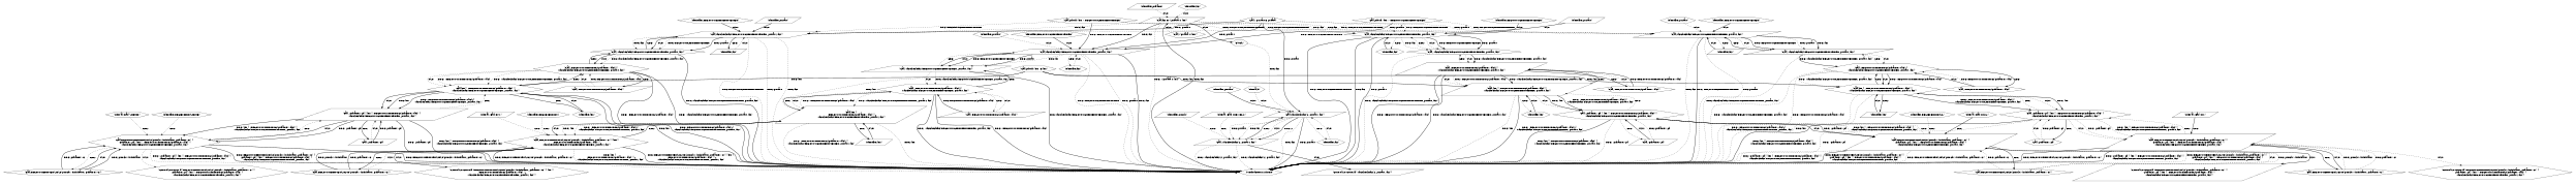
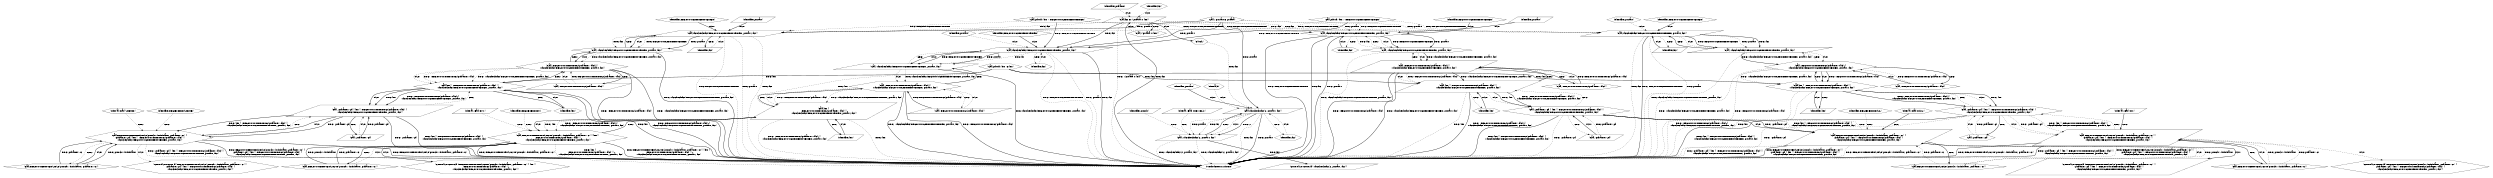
  digraph {
    node [shape=hexagon]
    edge [style=dashed]
    n1 [label="(Call,fcs = *(p_data + len))" shape=parallelogram]
    n2 [label="(Call,rfc_check_fcs(RFCOMM_CTRL_FRAME_LEN, p_start, fcs))" shape=parallelogram]
    n3 [label="(Call,rfc_check_fcs(RFCOMM_CTRL_FRAME_LEN, p_start, fcs))" shape=parallelogram]
    n4 [label="(Call,rfc_check_fcs(RFCOMM_CTRL_FRAME_LEN, p_start, fcs))" shape=parallelogram]
    n5 [label="(Call,rfc_check_fcs(RFCOMM_CTRL_FRAME_LEN, p_start, fcs))"]
    n6 [label="(MethodReturn,uint8_t)"]
    n7 [label="(Block,)"]
    n8 [label="(Call,*(p_data + len))"]
    n9 [label="(Call,!rfc_check_fcs(RFCOMM_CTRL_FRAME_LEN, p_start, fcs))"]
    n10 [label="(Identifier,fcs)" shape=parallelogram]
    n11 [label="(Call,!rfc_check_fcs(RFCOMM_CTRL_FRAME_LEN, p_start, fcs))" shape=parallelogram]
    n12 [label="(Identifier,fcs)" shape=parallelogram]
    n13 [label="(Call,!rfc_check_fcs(RFCOMM_CTRL_FRAME_LEN, p_start, fcs))" shape=parallelogram]
    n14 [label="(Identifier,fcs)"]
    n15 [label="(Call,!rfc_check_fcs(RFCOMM_CTRL_FRAME_LEN, p_start, fcs))"]
    n16 [label="(Identifier,fcs)"]
    n17 [label="(Call,rfc_check_fcs(2, p_start, fcs))" shape=parallelogram]
    n18 [label="(Call,!rfc_check_fcs(2, p_start, fcs))" shape=parallelogram]
    n19 [label="(Identifier,fcs)"]
    n20 [label="(Call,!RFCOMM_VALID_DLCI(p_frame->dlci) ||\n !rfc_check_fcs(RFCOMM_CTRL_FRAME_LEN, p_start, fcs))"]
    n21 [label="(Call,len || !RFCOMM_VALID_DLCI(p_frame->dlci) ||\n !rfc_check_fcs(RFCOMM_CTRL_FRAME_LEN, p_start, fcs))"]
    n22 [label="(Call,!RFCOMM_VALID_DLCI(p_frame->dlci))" shape=parallelogram]
    n23 [label="(Call,!p_frame->pf || len || !RFCOMM_VALID_DLCI(p_frame->dlci) ||\n !rfc_check_fcs(RFCOMM_CTRL_FRAME_LEN, p_start, fcs))" shape=parallelogram]
    n24 [label="(Identifier,len)"]
    n25 [label="(Call,RFCOMM_FRAME_IS_RSP(p_mcb->is_initiator, p_frame->cr) ||\n !p_frame->pf || len || !RFCOMM_VALID_DLCI(p_frame->dlci) ||\n !rfc_check_fcs(RFCOMM_CTRL_FRAME_LEN, p_start, fcs))"]
    n26 [label="(Call,!p_frame->pf)" shape=parallelogram]
    n27 [label="(Call,RFCOMM_FRAME_IS_RSP(p_mcb->is_initiator, p_frame->cr))"]
    n28 [label="(ControlStructure,if (RFCOMM_FRAME_IS_RSP(p_mcb->is_initiator, p_frame->cr) ||\n !p_frame->pf || len || !RFCOMM_VALID_DLCI(p_frame->dlci) ||\n !rfc_check_fcs(RFCOMM_CTRL_FRAME_LEN, p_start, fcs)))"]
    n29 [label="(Call,!RFCOMM_VALID_DLCI(p_frame->dlci) ||\n !rfc_check_fcs(RFCOMM_CTRL_FRAME_LEN, p_start, fcs))"]
    n30 [label="(Call,len || !RFCOMM_VALID_DLCI(p_frame->dlci) ||\n !rfc_check_fcs(RFCOMM_CTRL_FRAME_LEN, p_start, fcs))"]
    n31 [label="(Call,!RFCOMM_VALID_DLCI(p_frame->dlci))"]
    n32 [label="(Call,!p_frame->pf || len || !RFCOMM_VALID_DLCI(p_frame->dlci) ||\n !rfc_check_fcs(RFCOMM_CTRL_FRAME_LEN, p_start, fcs))"]
    n33 [label="(Identifier,len)" shape=parallelogram]
    n34 [label="(Call,RFCOMM_FRAME_IS_CMD(p_mcb->is_initiator, p_frame->cr) ||\n !p_frame->pf || len || !RFCOMM_VALID_DLCI(p_frame->dlci) ||\n !rfc_check_fcs(RFCOMM_CTRL_FRAME_LEN, p_start, fcs))" shape=parallelogram]
    n35 [label="(Call,!p_frame->pf)"]
    n36 [label="(ControlStructure,if (RFCOMM_FRAME_IS_CMD(p_mcb->is_initiator, p_frame->cr) ||\n !p_frame->pf || len || !RFCOMM_VALID_DLCI(p_frame->dlci) ||\n !rfc_check_fcs(RFCOMM_CTRL_FRAME_LEN, p_start, fcs)))"]
    n37 [label="(Call,RFCOMM_FRAME_IS_CMD(p_mcb->is_initiator, p_frame->cr))"]
    n38 [label="(Call,!RFCOMM_VALID_DLCI(p_frame->dlci) ||\n !rfc_check_fcs(RFCOMM_CTRL_FRAME_LEN, p_start, fcs))"]
    n39 [label="(Call,len ||\n !RFCOMM_VALID_DLCI(p_frame->dlci) ||\n !rfc_check_fcs(RFCOMM_CTRL_FRAME_LEN, p_start, fcs))" shape=parallelogram]
    n40 [label="(Call,!RFCOMM_VALID_DLCI(p_frame->dlci))" shape=parallelogram]
    n41 [label="(Call,RFCOMM_FRAME_IS_CMD(p_mcb->is_initiator, p_frame->cr) || len ||\n !RFCOMM_VALID_DLCI(p_frame->dlci) ||\n !rfc_check_fcs(RFCOMM_CTRL_FRAME_LEN, p_start, fcs))"]
    n42 [label="(Identifier,len)" shape=parallelogram]
    n43 [label="(ControlStructure,if (RFCOMM_FRAME_IS_CMD(p_mcb->is_initiator, p_frame->cr) || len ||\n !RFCOMM_VALID_DLCI(p_frame->dlci) ||\n !rfc_check_fcs(RFCOMM_CTRL_FRAME_LEN, p_start, fcs)))"]
    n44 [label="(Call,RFCOMM_FRAME_IS_CMD(p_mcb->is_initiator, p_frame->cr))"]
    n45 [label="(Call,!RFCOMM_VALID_DLCI(p_frame->dlci) ||\n !rfc_check_fcs(RFCOMM_CTRL_FRAME_LEN, p_start, fcs))" shape=parallelogram]
    n46 [label="(Call,len || !RFCOMM_VALID_DLCI(p_frame->dlci) ||\n !rfc_check_fcs(RFCOMM_CTRL_FRAME_LEN, p_start, fcs))" shape=parallelogram]
    n47 [label="(Call,!RFCOMM_VALID_DLCI(p_frame->dlci))"]
    n48 [label="(Call,!p_frame->pf || len || !RFCOMM_VALID_DLCI(p_frame->dlci) ||\n !rfc_check_fcs(RFCOMM_CTRL_FRAME_LEN, p_start, fcs))"]
    n49 [label="(Identifier,len)"]
    n50 [label="(Call,RFCOMM_FRAME_IS_RSP(p_mcb->is_initiator, p_frame->cr) ||\n !p_frame->pf || len || !RFCOMM_VALID_DLCI(p_frame->dlci) ||\n !rfc_check_fcs(RFCOMM_CTRL_FRAME_LEN, p_start, fcs))" shape=parallelogram]
    n51 [label="(Call,!p_frame->pf)" shape=parallelogram]
    n52 [label="(Call,RFCOMM_FRAME_IS_RSP(p_mcb->is_initiator, p_frame->cr))"]
    n53 [label="(ControlStructure,if (RFCOMM_FRAME_IS_RSP(p_mcb->is_initiator, p_frame->cr) ||\n !p_frame->pf || len || !RFCOMM_VALID_DLCI(p_frame->dlci) ||\n !rfc_check_fcs(RFCOMM_CTRL_FRAME_LEN, p_start, fcs)))" shape=parallelogram]
    n54 [label="(ControlStructure,if (!rfc_check_fcs(2, p_start, fcs)))" shape=parallelogram]
    n55 [label="(Identifier,RFCOMM_CTRL_FRAME_LEN)"]
    n56 [label="(Literal,\"Bad DM\")" shape=parallelogram]
    n57 [label="(Identifier,RFCOMM_CTRL_FRAME_LEN)"]
    n58 [label="(Identifier,p_start)" shape=parallelogram]
    n59 [label="(Identifier,RFC_EVENT_DISC)"]
    n60 [label="(Literal,\"Bad SABME\")"]
    n61 [label="(Call,p_buf->len != len)"]
    n62 [label="(Identifier,p_start)"]
    n63 [label="(Identifier,RFC_EVENT_SABME)"]
    n64 [label="(Identifier,p_frame)" shape=parallelogram]
    n65 [label="(Identifier,p_start)" shape=parallelogram]
    n66 [label="(Identifier,p_start)"]
    n67 [label="(Literal,\"Bad UA\")" shape=parallelogram]
    n68 [label="(Identifier,p_start)"]
    n69 [label="(Call,p_buf->len < RFCOMM_CTRL_FRAME_LEN)"]
    n70 [label="(Literal,\"Bad UIH - FCS\")" shape=parallelogram]
    n71 [label="(Literal,9)"]
    n72 [label="(Literal,\"Bad DISC\")"]
    n73 [label="(Call,p_buf->len > RFCOMM_CTRL_FRAME_LEN)"]
    n74 [label="(Identifier,RFCOMM_CTRL_FRAME_LEN)"]
    n75 [label="(Identifier,RFC_EVENT_DM)"]
    n76 [label="(Identifier,fcs)"]
    n77 [label="(Identifier,RFCOMM_CTRL_FRAME_LEN)"]
    n78 [label="(Identifier,p_mcb)" shape=parallelogram]
    n79 [label="(Call,* p_start = p_data)"]
    n1 -> n2 [label="DDG: fcs"]
    n1 -> n3 [label="DDG: fcs"]
    n1 -> n4 [label="DDG: fcs" style=bold]
    n1 -> n5 [label="DDG: fcs"]
    n1 -> n6 [label="DDG: fcs" style=bold]
    n1 -> n6 [label="DDG: *(p_data + len)"]
    n1 -> n7 [label="AST: " style=bold]
+   n1 -> n8 [label="CFG: " style=bold]
    n2 -> n6 [label="DDG: fcs"]
    n2 -> n6 [label="DDG: RFCOMM_CTRL_FRAME_LEN"]
    n2 -> n6 [label="DDG: p_start"]
    n2 -> n9 [label="AST: " style=bold]
    n2 -> n9 [label="DDG: RFCOMM_CTRL_FRAME_LEN"]
    n2 -> n9 [label="DDG: p_start" style=bold]
    n2 -> n9 [label="DDG: fcs"]
    n2 -> n10 [label="CFG: " style=bold]
    n3 -> n6 [label="DDG: RFCOMM_CTRL_FRAME_LEN" style=bold]
    n3 -> n6 [label="DDG: p_start"]
    n3 -> n6 [label="DDG: fcs"]
    n3 -> n11 [label="AST: "]
    n3 -> n11 [label="DDG: RFCOMM_CTRL_FRAME_LEN" style=bold]
    n3 -> n11 [label="DDG: p_start"]
    n3 -> n11 [label="DDG: fcs" style=bold]
    n3 -> n12 [label="CFG: "]
    n4 -> n6 [label="DDG: fcs" style=bold]
    n4 -> n6 [label="DDG: RFCOMM_CTRL_FRAME_LEN"]
    n4 -> n6 [label="DDG: p_start"]
    n4 -> n13 [label="AST: " style=bold]
    n4 -> n13 [label="DDG: RFCOMM_CTRL_FRAME_LEN" style=bold]
    n4 -> n13 [label="DDG: p_start" style=bold]
    n4 -> n13 [label="DDG: fcs"]
    n4 -> n14 [label="CFG: "]
    n5 -> n6 [label="DDG: RFCOMM_CTRL_FRAME_LEN" style=bold]
    n5 -> n6 [label="DDG: fcs" style=bold]
    n5 -> n6 [label="DDG: p_start" style=bold]
    n5 -> n15 [label="AST: "]
    n5 -> n15 [label="DDG: RFCOMM_CTRL_FRAME_LEN" style=bold]
    n5 -> n15 [label="DDG: p_start" style=bold]
    n5 -> n15 [label="DDG: fcs"]
    n5 -> n16 [label="CFG: "]
    n7 -> n17 [label="DDG: fcs"]
    n8 -> n1 [label="AST: "]
    n9 -> n2 [label="CFG: " style=bold]
    n9 -> n6 [label="DDG: rfc_check_fcs(RFCOMM_CTRL_FRAME_LEN, p_start, fcs)" style=bold]
    n9 -> n20 [label="AST: " style=bold]
    n9 -> n20 [label="DDG: rfc_check_fcs(RFCOMM_CTRL_FRAME_LEN, p_start, fcs)"]
    n10 -> n2 [label="AST: "]
    n11 -> n3 [label="CFG: " style=bold]
    n11 -> n6 [label="DDG: rfc_check_fcs(RFCOMM_CTRL_FRAME_LEN, p_start, fcs)"]
    n11 -> n29 [label="AST: "]
    n11 -> n29 [label="DDG: rfc_check_fcs(RFCOMM_CTRL_FRAME_LEN, p_start, fcs)" style=bold]
    n12 -> n3 [label="AST: " style=bold]
    n13 -> n4 [label="CFG: "]
    n13 -> n6 [label="DDG: rfc_check_fcs(RFCOMM_CTRL_FRAME_LEN, p_start, fcs)" style=bold]
    n13 -> n38 [label="AST: "]
    n13 -> n38 [label="DDG: rfc_check_fcs(RFCOMM_CTRL_FRAME_LEN, p_start, fcs)"]
    n14 -> n4 [label="AST: "]
    n15 -> n5 [label="CFG: "]
    n15 -> n6 [label="DDG: rfc_check_fcs(RFCOMM_CTRL_FRAME_LEN, p_start, fcs)"]
    n15 -> n45 [label="AST: "]
    n15 -> n45 [label="DDG: rfc_check_fcs(RFCOMM_CTRL_FRAME_LEN, p_start, fcs)" style=bold]
    n16 -> n5 [label="AST: " style=bold]
    n17 -> n6 [label="DDG: fcs"]
    n17 -> n6 [label="DDG: p_start" style=bold]
    n17 -> n18 [label="AST: "]
    n17 -> n18 [label="DDG: 2" style=bold]
    n17 -> n18 [label="DDG: p_start"]
    n17 -> n18 [label="DDG: fcs"]
    n17 -> n19 [label="CFG: "]
    n18 -> n6 [label="DDG: !rfc_check_fcs(2, p_start, fcs)"]
    n18 -> n6 [label="DDG: rfc_check_fcs(2, p_start, fcs)"]
    n18 -> n17 [label="CFG: " style=bold]
-   n18 -> n54 [label="AST: " style=bold]
+   n18 -> n54 [label="DDG: fcs" style=bold]
    n19 -> n17 [label="AST: "]
    n20 -> n6 [label="DDG: !RFCOMM_VALID_DLCI(p_frame->dlci)" style=bold]
    n20 -> n6 [label="DDG: !rfc_check_fcs(RFCOMM_CTRL_FRAME_LEN, p_start, fcs)" style=bold]
    n20 -> n9 [label="CFG: " style=bold]
    n20 -> n21 [label="AST: "]
    n20 -> n21 [label="DDG: !RFCOMM_VALID_DLCI(p_frame->dlci)"]
    n20 -> n21 [label="DDG: !rfc_check_fcs(RFCOMM_CTRL_FRAME_LEN, p_start, fcs)"]
    n20 -> n22 [label="CFG: " style=bold]
    n21 -> n6 [label="DDG: len" style=bold]
    n21 -> n6 [label="DDG: !RFCOMM_VALID_DLCI(p_frame->dlci) ||\n !rfc_check_fcs(RFCOMM_CTRL_FRAME_LEN, p_start, fcs)" style=bold]
    n21 -> n20 [label="CFG: " style=bold]
    n21 -> n23 [label="AST: " style=bold]
    n21 -> n23 [label="DDG: len" style=bold]
    n21 -> n23 [label="DDG: !RFCOMM_VALID_DLCI(p_frame->dlci) ||\n !rfc_check_fcs(RFCOMM_CTRL_FRAME_LEN, p_start, fcs)" style=bold]
    n21 -> n24 [label="CFG: " style=bold]
    n22 -> n20 [label="AST: "]
    n22 -> n20 [label="DDG: RFCOMM_VALID_DLCI(p_frame->dlci)"]
    n23 -> n6 [label="DDG: !p_frame->pf" style=bold]
    n23 -> n6 [label="DDG: len || !RFCOMM_VALID_DLCI(p_frame->dlci) ||\n !rfc_check_fcs(RFCOMM_CTRL_FRAME_LEN, p_start, fcs)" style=bold]
    n23 -> n21 [label="CFG: "]
    n23 -> n25 [label="AST: " style=bold]
    n23 -> n25 [label="DDG: !p_frame->pf" style=bold]
    n23 -> n25 [label="DDG: len || !RFCOMM_VALID_DLCI(p_frame->dlci) ||\n !rfc_check_fcs(RFCOMM_CTRL_FRAME_LEN, p_start, fcs)" style=bold]
    n23 -> n26 [label="CFG: " style=bold]
    n24 -> n21 [label="AST: " style=bold]
    n25 -> n6 [label="DDG: RFCOMM_FRAME_IS_RSP(p_mcb->is_initiator, p_frame->cr)" style=bold]
    n25 -> n6 [label="DDG: !p_frame->pf || len || !RFCOMM_VALID_DLCI(p_frame->dlci) ||\n !rfc_check_fcs(RFCOMM_CTRL_FRAME_LEN, p_start, fcs)"]
    n25 -> n6 [label="DDG: RFCOMM_FRAME_IS_RSP(p_mcb->is_initiator, p_frame->cr) ||\n !p_frame->pf || len || !RFCOMM_VALID_DLCI(p_frame->dlci) ||\n !rfc_check_fcs(RFCOMM_CTRL_FRAME_LEN, p_start, fcs)" style=bold]
    n25 -> n23 [label="CFG: "]
    n25 -> n27 [label="CFG: "]
    n25 -> n28 [label="AST: "]
    n26 -> n23 [label="AST: "]
    n26 -> n23 [label="DDG: p_frame->pf" style=bold]
    n27 -> n25 [label="AST: " style=bold]
    n27 -> n25 [label="DDG: p_mcb->is_initiator" style=bold]
    n27 -> n25 [label="DDG: p_frame->cr" style=bold]
    n29 -> n6 [label="DDG: !RFCOMM_VALID_DLCI(p_frame->dlci)"]
    n29 -> n6 [label="DDG: !rfc_check_fcs(RFCOMM_CTRL_FRAME_LEN, p_start, fcs)"]
    n29 -> n11 [label="CFG: "]
    n29 -> n30 [label="AST: " style=bold]
    n29 -> n30 [label="DDG: !RFCOMM_VALID_DLCI(p_frame->dlci)" style=bold]
    n29 -> n30 [label="DDG: !rfc_check_fcs(RFCOMM_CTRL_FRAME_LEN, p_start, fcs)"]
    n29 -> n31 [label="CFG: " style=bold]
    n30 -> n6 [label="DDG: !RFCOMM_VALID_DLCI(p_frame->dlci) ||\n !rfc_check_fcs(RFCOMM_CTRL_FRAME_LEN, p_start, fcs)"]
    n30 -> n6 [label="DDG: len"]
    n30 -> n29 [label="CFG: " style=bold]
    n30 -> n32 [label="AST: "]
    n30 -> n32 [label="DDG: len" style=bold]
    n30 -> n32 [label="DDG: !RFCOMM_VALID_DLCI(p_frame->dlci) ||\n !rfc_check_fcs(RFCOMM_CTRL_FRAME_LEN, p_start, fcs)" style=bold]
    n30 -> n33 [label="CFG: " style=bold]
    n31 -> n29 [label="AST: " style=bold]
    n31 -> n29 [label="DDG: RFCOMM_VALID_DLCI(p_frame->dlci)"]
    n32 -> n6 [label="DDG: len || !RFCOMM_VALID_DLCI(p_frame->dlci) ||\n !rfc_check_fcs(RFCOMM_CTRL_FRAME_LEN, p_start, fcs)" style=bold]
    n32 -> n6 [label="DDG: !p_frame->pf"]
    n32 -> n30 [label="CFG: "]
    n32 -> n34 [label="AST: "]
    n32 -> n34 [label="DDG: !p_frame->pf"]
    n32 -> n34 [label="DDG: len || !RFCOMM_VALID_DLCI(p_frame->dlci) ||\n !rfc_check_fcs(RFCOMM_CTRL_FRAME_LEN, p_start, fcs)"]
    n32 -> n35 [label="CFG: " style=bold]
    n33 -> n30 [label="AST: " style=bold]
    n34 -> n6 [label="DDG: !p_frame->pf || len || !RFCOMM_VALID_DLCI(p_frame->dlci) ||\n !rfc_check_fcs(RFCOMM_CTRL_FRAME_LEN, p_start, fcs)" style=bold]
    n34 -> n6 [label="DDG: RFCOMM_FRAME_IS_CMD(p_mcb->is_initiator, p_frame->cr) ||\n !p_frame->pf || len || !RFCOMM_VALID_DLCI(p_frame->dlci) ||\n !rfc_check_fcs(RFCOMM_CTRL_FRAME_LEN, p_start, fcs)"]
    n34 -> n6 [label="DDG: RFCOMM_FRAME_IS_CMD(p_mcb->is_initiator, p_frame->cr)" style=bold]
    n34 -> n32 [label="CFG: "]
    n34 -> n36 [label="AST: "]
    n34 -> n37 [label="CFG: " style=bold]
    n35 -> n32 [label="AST: "]
    n35 -> n32 [label="DDG: p_frame->pf"]
    n37 -> n34 [label="AST: " style=bold]
    n37 -> n34 [label="DDG: p_mcb->is_initiator"]
    n37 -> n34 [label="DDG: p_frame->cr"]
    n38 -> n6 [label="DDG: !rfc_check_fcs(RFCOMM_CTRL_FRAME_LEN, p_start, fcs)" style=bold]
    n38 -> n6 [label="DDG: !RFCOMM_VALID_DLCI(p_frame->dlci)" style=bold]
    n38 -> n13 [label="CFG: " style=bold]
    n38 -> n39 [label="AST: "]
    n38 -> n39 [label="DDG: !RFCOMM_VALID_DLCI(p_frame->dlci)"]
    n38 -> n39 [label="DDG: !rfc_check_fcs(RFCOMM_CTRL_FRAME_LEN, p_start, fcs)"]
    n38 -> n40 [label="CFG: "]
    n39 -> n6 [label="DDG: len"]
    n39 -> n6 [label="DDG: !RFCOMM_VALID_DLCI(p_frame->dlci) ||\n !rfc_check_fcs(RFCOMM_CTRL_FRAME_LEN, p_start, fcs)"]
    n39 -> n38 [label="CFG: " style=bold]
    n39 -> n41 [label="AST: " style=bold]
    n39 -> n41 [label="DDG: len"]
    n39 -> n41 [label="DDG: !RFCOMM_VALID_DLCI(p_frame->dlci) ||\n !rfc_check_fcs(RFCOMM_CTRL_FRAME_LEN, p_start, fcs)"]
    n39 -> n42 [label="CFG: " style=bold]
    n40 -> n38 [label="AST: "]
    n40 -> n38 [label="DDG: RFCOMM_VALID_DLCI(p_frame->dlci)" style=bold]
    n41 -> n6 [label="DDG: len ||\n !RFCOMM_VALID_DLCI(p_frame->dlci) ||\n !rfc_check_fcs(RFCOMM_CTRL_FRAME_LEN, p_start, fcs)"]
    n41 -> n6 [label="DDG: RFCOMM_FRAME_IS_CMD(p_mcb->is_initiator, p_frame->cr) || len ||\n !RFCOMM_VALID_DLCI(p_frame->dlci) ||\n !rfc_check_fcs(RFCOMM_CTRL_FRAME_LEN, p_start, fcs)" style=bold]
    n41 -> n6 [label="DDG: RFCOMM_FRAME_IS_CMD(p_mcb->is_initiator, p_frame->cr)" style=bold]
    n41 -> n39 [label="CFG: " style=bold]
    n41 -> n43 [label="AST: " style=bold]
    n41 -> n44 [label="CFG: " style=bold]
    n42 -> n39 [label="AST: " style=bold]
    n44 -> n41 [label="AST: "]
    n44 -> n41 [label="DDG: p_mcb->is_initiator" style=bold]
    n44 -> n41 [label="DDG: p_frame->cr" style=bold]
    n45 -> n6 [label="DDG: !RFCOMM_VALID_DLCI(p_frame->dlci)" style=bold]
    n45 -> n6 [label="DDG: !rfc_check_fcs(RFCOMM_CTRL_FRAME_LEN, p_start, fcs)" style=bold]
    n45 -> n15 [label="CFG: "]
    n45 -> n46 [label="AST: "]
    n45 -> n46 [label="DDG: !RFCOMM_VALID_DLCI(p_frame->dlci)"]
    n45 -> n46 [label="DDG: !rfc_check_fcs(RFCOMM_CTRL_FRAME_LEN, p_start, fcs)" style=bold]
    n45 -> n47 [label="CFG: " style=bold]
    n46 -> n6 [label="DDG: len"]
    n46 -> n6 [label="DDG: !RFCOMM_VALID_DLCI(p_frame->dlci) ||\n !rfc_check_fcs(RFCOMM_CTRL_FRAME_LEN, p_start, fcs)" style=bold]
    n46 -> n45 [label="CFG: " style=bold]
    n46 -> n48 [label="AST: "]
    n46 -> n48 [label="DDG: len" style=bold]
    n46 -> n48 [label="DDG: !RFCOMM_VALID_DLCI(p_frame->dlci) ||\n !rfc_check_fcs(RFCOMM_CTRL_FRAME_LEN, p_start, fcs)" style=bold]
    n46 -> n49 [label="CFG: "]
    n47 -> n45 [label="AST: "]
    n47 -> n45 [label="DDG: RFCOMM_VALID_DLCI(p_frame->dlci)" style=bold]
    n48 -> n6 [label="DDG: len || !RFCOMM_VALID_DLCI(p_frame->dlci) ||\n !rfc_check_fcs(RFCOMM_CTRL_FRAME_LEN, p_start, fcs)" style=bold]
    n48 -> n6 [label="DDG: !p_frame->pf"]
    n48 -> n46 [label="CFG: "]
    n48 -> n50 [label="AST: " style=bold]
    n48 -> n50 [label="DDG: !p_frame->pf" style=bold]
    n48 -> n50 [label="DDG: len || !RFCOMM_VALID_DLCI(p_frame->dlci) ||\n !rfc_check_fcs(RFCOMM_CTRL_FRAME_LEN, p_start, fcs)"]
    n48 -> n51 [label="CFG: "]
    n49 -> n46 [label="AST: " style=bold]
    n50 -> n6 [label="DDG: !p_frame->pf || len || !RFCOMM_VALID_DLCI(p_frame->dlci) ||\n !rfc_check_fcs(RFCOMM_CTRL_FRAME_LEN, p_start, fcs)"]
    n50 -> n6 [label="DDG: RFCOMM_FRAME_IS_RSP(p_mcb->is_initiator, p_frame->cr) ||\n !p_frame->pf || len || !RFCOMM_VALID_DLCI(p_frame->dlci) ||\n !rfc_check_fcs(RFCOMM_CTRL_FRAME_LEN, p_start, fcs)" style=bold]
    n50 -> n6 [label="DDG: RFCOMM_FRAME_IS_RSP(p_mcb->is_initiator, p_frame->cr)"]
    n50 -> n48 [label="CFG: "]
    n50 -> n52 [label="CFG: " style=bold]
    n50 -> n53 [label="AST: " style=bold]
    n51 -> n48 [label="AST: " style=bold]
    n51 -> n48 [label="DDG: p_frame->pf"]
    n52 -> n50 [label="AST: "]
    n52 -> n50 [label="DDG: p_mcb->is_initiator"]
    n52 -> n50 [label="DDG: p_frame->cr"]
    n55 -> n5 [label="AST: " style=bold]
    n56 -> n41 [label="CFG: "]
    n57 -> n2 [label="AST: " style=bold]
    n58 -> n2 [label="AST: " style=bold]
    n59 -> n50 [label="CFG: "]
    n60 -> n25 [label="CFG: "]
    n61 -> n21 [label="DDG: len" style=bold]
    n61 -> n30 [label="DDG: len" style=bold]
    n61 -> n39 [label="DDG: len"]
    n61 -> n46 [label="DDG: len" style=bold]
    n62 -> n4 [label="AST: "]
    n63 -> n25 [label="CFG: "]
    n64 -> n1 [label="AST: "]
    n65 -> n5 [label="AST: " style=bold]
    n66 -> n3 [label="AST: "]
    n67 -> n34 [label="CFG: " style=bold]
    n68 -> n17 [label="AST: " style=bold]
    n69 -> n2 [label="DDG: RFCOMM_CTRL_FRAME_LEN"]
    n69 -> n3 [label="DDG: RFCOMM_CTRL_FRAME_LEN"]
    n69 -> n4 [label="DDG: RFCOMM_CTRL_FRAME_LEN" style=bold]
    n69 -> n5 [label="DDG: RFCOMM_CTRL_FRAME_LEN"]
    n70 -> n18 [label="CFG: "]
    n71 -> n17 [label="AST: "]
    n72 -> n50 [label="CFG: " style=bold]
    n73 -> n2 [label="DDG: RFCOMM_CTRL_FRAME_LEN"]
    n73 -> n3 [label="DDG: RFCOMM_CTRL_FRAME_LEN"]
    n73 -> n4 [label="DDG: RFCOMM_CTRL_FRAME_LEN" style=bold]
    n73 -> n5 [label="DDG: RFCOMM_CTRL_FRAME_LEN"]
    n74 -> n4 [label="AST: " style=bold]
    n75 -> n41 [label="CFG: "]
    n76 -> n1 [label="AST: "]
    n77 -> n3 [label="AST: " style=bold]
    n78 -> n18 [label="CFG: "]
    n79 -> n2 [label="DDG: p_start" style=bold]
    n79 -> n3 [label="DDG: p_start"]
    n79 -> n4 [label="DDG: p_start" style=bold]
    n79 -> n5 [label="DDG: p_start"]
    n79 -> n17 [label="DDG: p_start" style=bold]
  }
